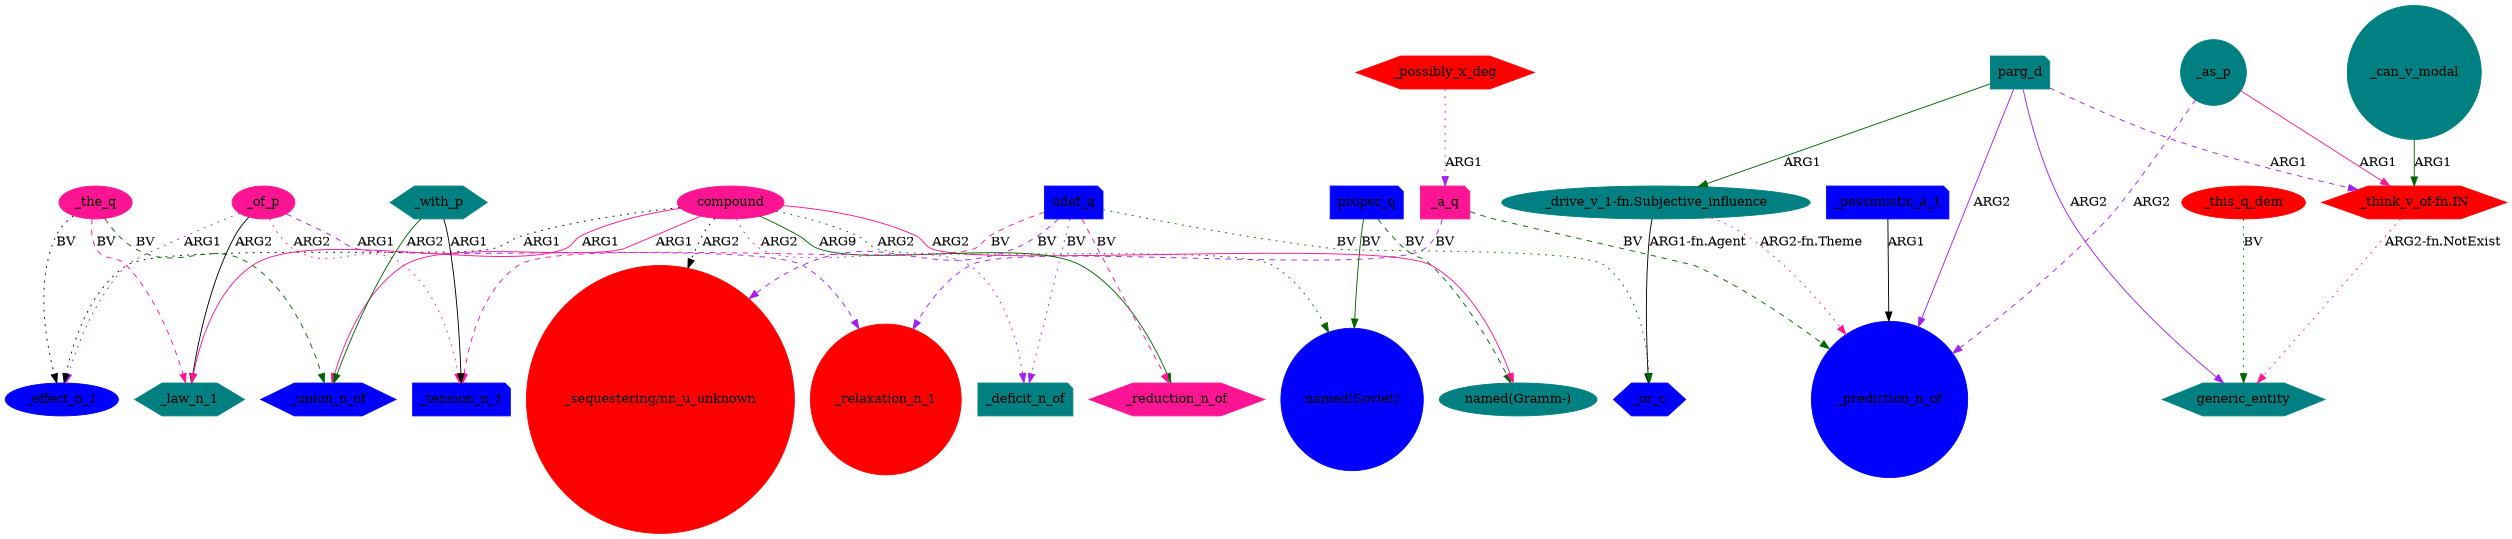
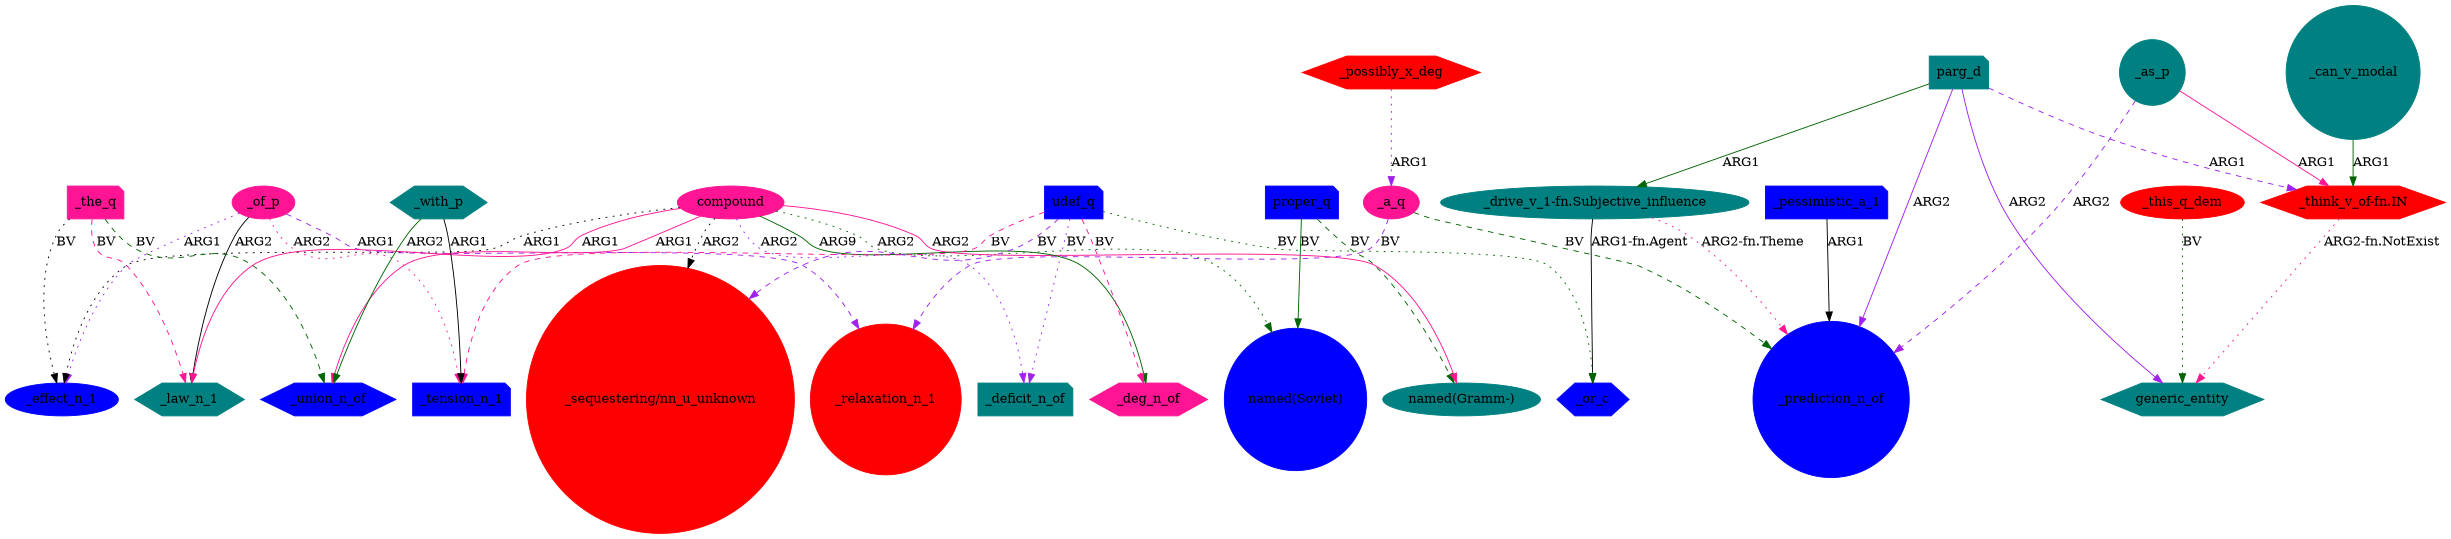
  digraph {
    node [color=blue shape=hexagon style=filled]
    edge [color=purple style=solid]
    _of_p [color=deeppink shape=ellipse]
    _effect_n_1 [shape=ellipse]
    _relaxation_n_1 [color=red shape=circle]
    _law_n_1 [color=teal]
    _tension_n_1 [shape=note]
-   _a_q [color=deeppink shape=note]
+   _a_q [color=deeppink shape=ellipse]
    _prediction_n_of [shape=circle]
    "named(Soviet)" [shape=circle]
    proper_q [shape=note]
    "named(Gramm-)" [color=teal shape=ellipse]
    _pessimistic_a_1 [shape=note]
    _can_v_modal [color=teal shape=circle]
    "_think_v_of-fn.IN" [color=red]
    generic_entity [color=teal]
    _possibly_x_deg [color=red]
    compound [color=deeppink shape=ellipse]
    "_sequestering/nn_u_unknown" [color=red shape=circle]
-   _reduction_n_of [color=deeppink]
+   _reduction_n_of [color=deeppink label=_deg_n_of]
    _union_n_of
    _deficit_n_of [color=teal shape=note]
    parg_d [color=teal shape=note]
    "_drive_v_1-fn.Subjective_influence" [color=teal shape=ellipse]
    _or_c
    udef_q [shape=note]
-   _the_q [color=deeppink shape=ellipse]
+   _the_q [color=deeppink shape=note]
    _as_p [color=teal shape=circle]
    _this_q_dem [color=red shape=ellipse]
    _with_p [color=teal]
    _of_p -> _effect_n_1 [label=ARG1 style=dotted]
    _of_p -> _relaxation_n_1 [label=ARG1 style=dashed]
    _of_p -> _law_n_1 [color=black label=ARG2]
    _of_p -> _tension_n_1 [color=deeppink label=ARG2 style=dotted]
    _a_q -> _relaxation_n_1 [label=BV style=dashed]
    _a_q -> _prediction_n_of [color=darkgreen label=BV style=dashed]
    proper_q -> "named(Soviet)" [color=darkgreen label=BV]
    proper_q -> "named(Gramm-)" [color=darkgreen label=BV style=dashed]
    _pessimistic_a_1 -> _prediction_n_of [color=black label=ARG1]
    _can_v_modal -> "_think_v_of-fn.IN" [color=darkgreen label=ARG1]
    "_think_v_of-fn.IN" -> generic_entity [color=deeppink label="ARG2-fn.NotExist" style=dotted]
    _possibly_x_deg -> _a_q [label=ARG1 style=dotted]
    compound -> _effect_n_1 [color=black label=ARG1 style=dotted]
    compound -> _law_n_1 [color=deeppink label=ARG1]
    compound -> "named(Soviet)" [color=darkgreen label=ARG2 style=dotted]
    compound -> "named(Gramm-)" [color=deeppink label=ARG2]
    compound -> "_sequestering/nn_u_unknown" [color=black label=ARG2 style=dotted]
    compound -> _reduction_n_of [color=darkgreen label=ARG9]
    compound -> _union_n_of [color=deeppink label=ARG1]
    compound -> _deficit_n_of [label=ARG2 style=dotted]
    parg_d -> _prediction_n_of [label=ARG2]
    parg_d -> "_think_v_of-fn.IN" [label=ARG1 style=dashed]
    parg_d -> generic_entity [label=ARG2]
    parg_d -> "_drive_v_1-fn.Subjective_influence" [color=darkgreen label=ARG1]
    "_drive_v_1-fn.Subjective_influence" -> _prediction_n_of [color=deeppink label="ARG2-fn.Theme" style=dotted]
    "_drive_v_1-fn.Subjective_influence" -> _or_c [color=black label="ARG1-fn.Agent"]
    udef_q -> _tension_n_1 [color=deeppink label=BV style=dashed]
    udef_q -> "_sequestering/nn_u_unknown" [label=BV style=dashed]
    udef_q -> _reduction_n_of [color=deeppink label=BV style=dashed]
    udef_q -> _deficit_n_of [label=BV style=dotted]
    udef_q -> _or_c [color=darkgreen label=BV style=dotted]
    _the_q -> _effect_n_1 [color=black label=BV style=dotted]
    _the_q -> _law_n_1 [color=deeppink label=BV style=dashed]
    _the_q -> _union_n_of [color=darkgreen label=BV style=dashed]
    _as_p -> _prediction_n_of [label=ARG2 style=dashed]
    _as_p -> "_think_v_of-fn.IN" [color=deeppink label=ARG1]
    _this_q_dem -> generic_entity [color=darkgreen label=BV style=dotted]
    _with_p -> _tension_n_1 [color=black label=ARG1]
    _with_p -> _union_n_of [color=darkgreen label=ARG2]
  }
